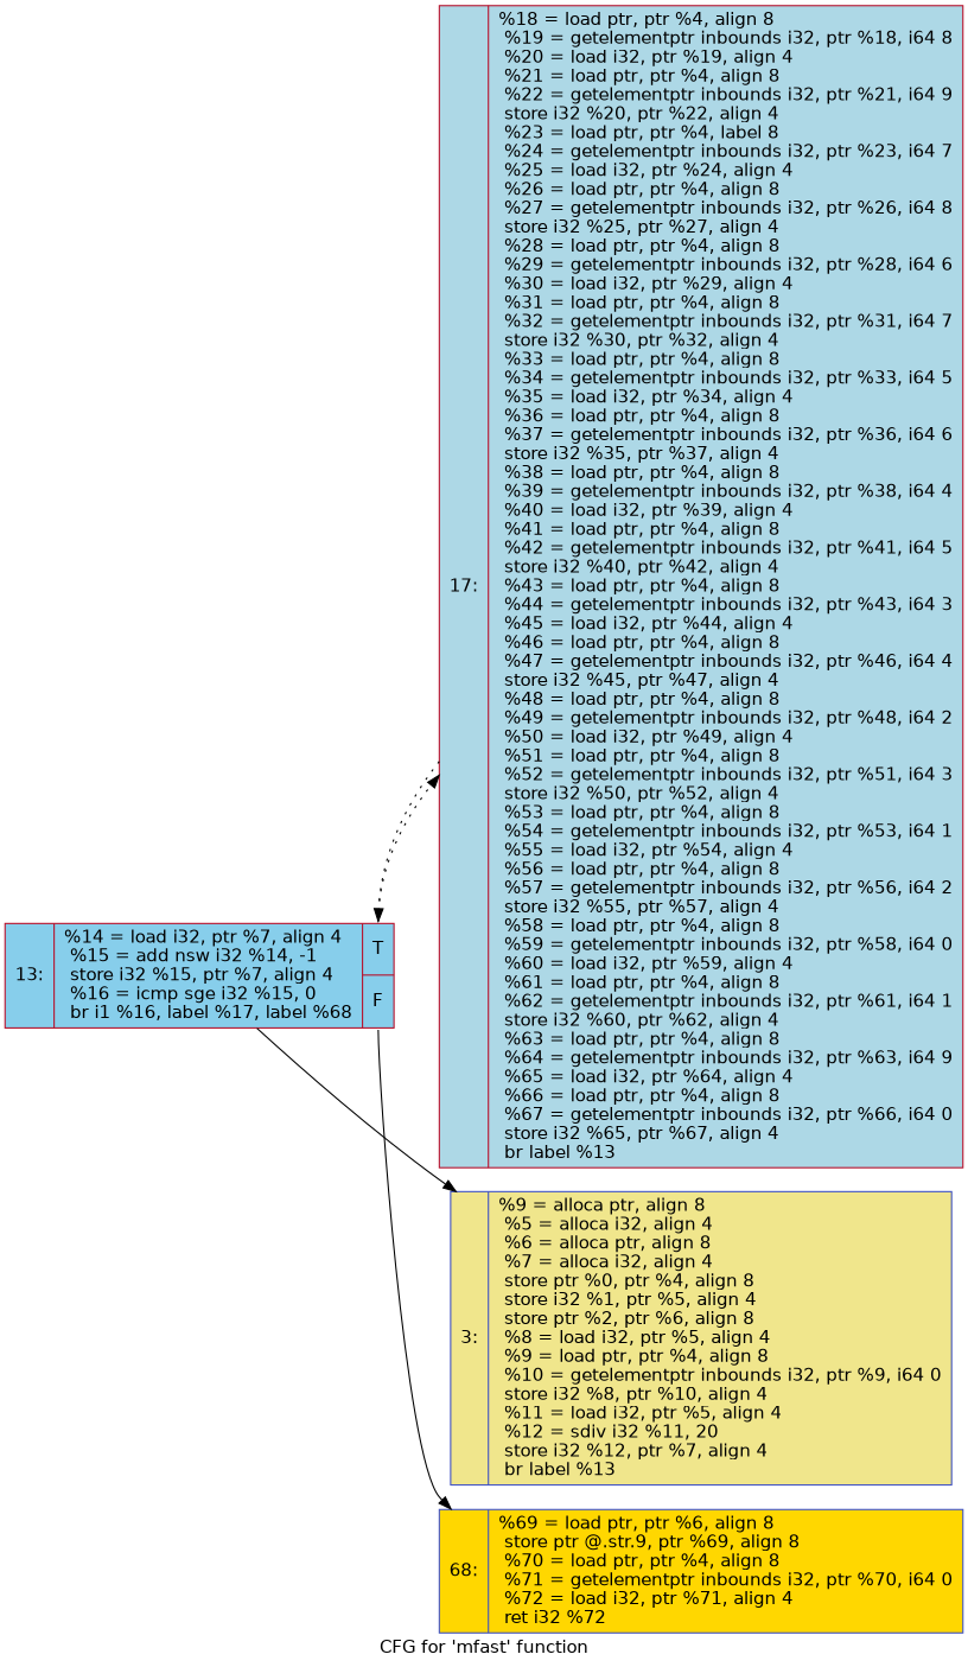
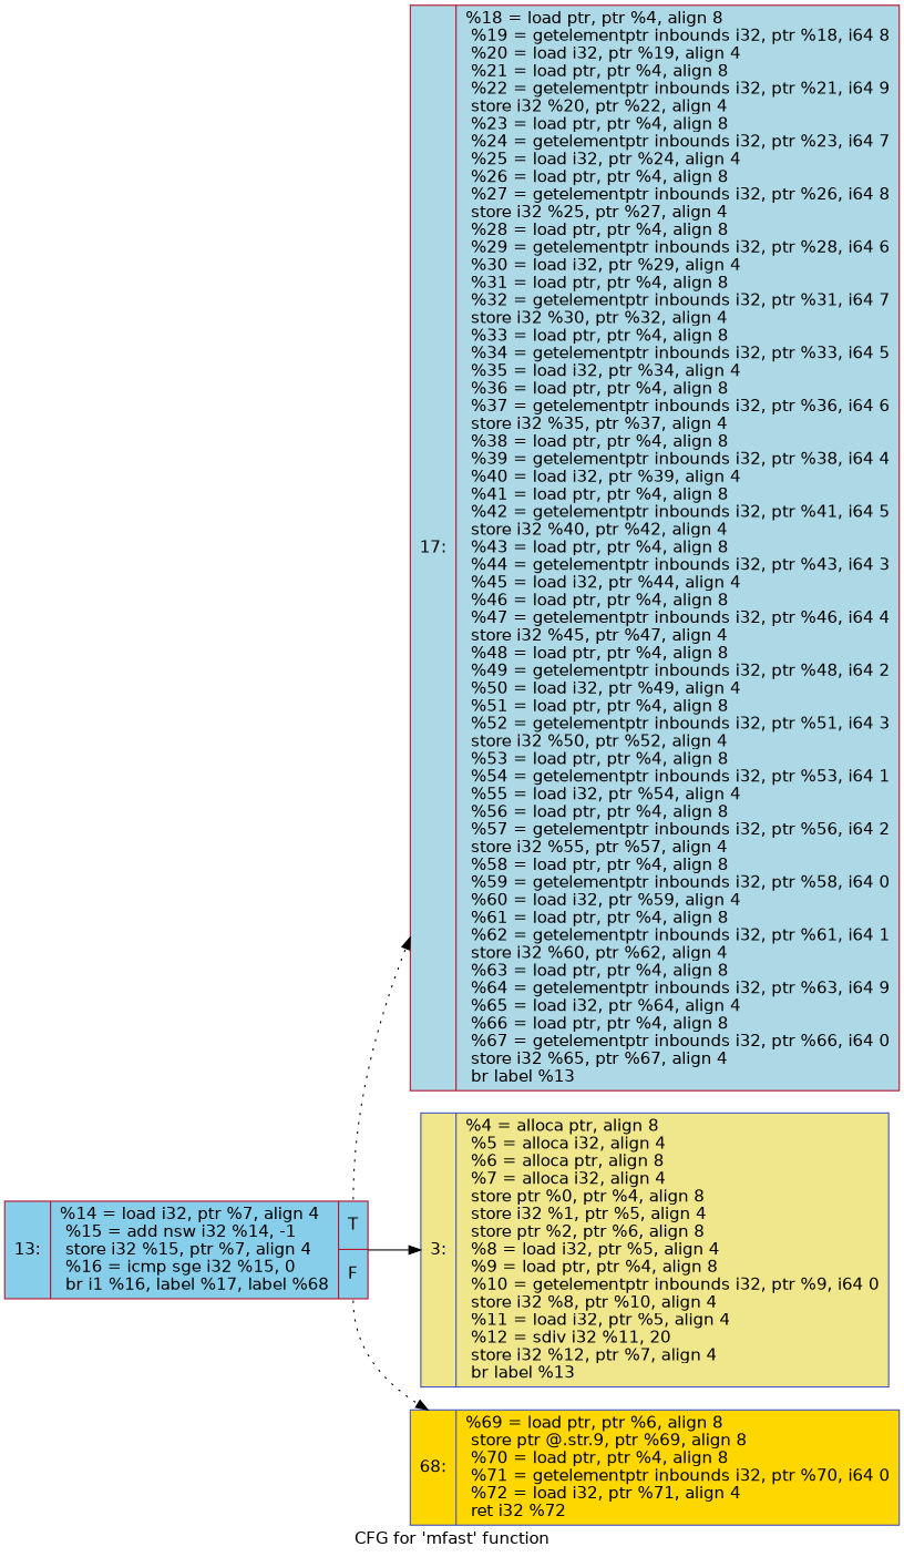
  digraph {
    fontname="DejaVu Sans"
    label="CFG for 'mfast' function"
    rankdir=LR
    node [color="#3d50c3ff" fontname="DejaVu Sans" shape=record style=filled]
    edge [fontname="DejaVu Sans" style=solid]
-   n1 [fillcolor=khaki label="{3:\l|  %9 = alloca ptr, align 8\l  %5 = alloca i32, align 4\l  %6 = alloca ptr, align 8\l  %7 = alloca i32, align 4\l  store ptr %0, ptr %4, align 8\l  store i32 %1, ptr %5, align 4\l  store ptr %2, ptr %6, align 8\l  %8 = load i32, ptr %5, align 4\l  %9 = load ptr, ptr %4, align 8\l  %10 = getelementptr inbounds i32, ptr %9, i64 0\l  store i32 %8, ptr %10, align 4\l  %11 = load i32, ptr %5, align 4\l  %12 = sdiv i32 %11, 20\l  store i32 %12, ptr %7, align 4\l  br label %13\l}"]
+   n1 [fillcolor=khaki label="{3:\l|  %4 = alloca ptr, align 8\l  %5 = alloca i32, align 4\l  %6 = alloca ptr, align 8\l  %7 = alloca i32, align 4\l  store ptr %0, ptr %4, align 8\l  store i32 %1, ptr %5, align 4\l  store ptr %2, ptr %6, align 8\l  %8 = load i32, ptr %5, align 4\l  %9 = load ptr, ptr %4, align 8\l  %10 = getelementptr inbounds i32, ptr %9, i64 0\l  store i32 %8, ptr %10, align 4\l  %11 = load i32, ptr %5, align 4\l  %12 = sdiv i32 %11, 20\l  store i32 %12, ptr %7, align 4\l  br label %13\l}"]
    n2 [color="#b70d28ff" fillcolor=skyblue label="{13:\l|  %14 = load i32, ptr %7, align 4\l  %15 = add nsw i32 %14, -1\l  store i32 %15, ptr %7, align 4\l  %16 = icmp sge i32 %15, 0\l  br i1 %16, label %17, label %68\l|{<s0>T|<s1>F}}"]
-   n3 [color="#b70d28ff" fillcolor=lightblue label="{17:\l|  %18 = load ptr, ptr %4, align 8\l  %19 = getelementptr inbounds i32, ptr %18, i64 8\l  %20 = load i32, ptr %19, align 4\l  %21 = load ptr, ptr %4, align 8\l  %22 = getelementptr inbounds i32, ptr %21, i64 9\l  store i32 %20, ptr %22, align 4\l  %23 = load ptr, ptr %4, label 8\l  %24 = getelementptr inbounds i32, ptr %23, i64 7\l  %25 = load i32, ptr %24, align 4\l  %26 = load ptr, ptr %4, align 8\l  %27 = getelementptr inbounds i32, ptr %26, i64 8\l  store i32 %25, ptr %27, align 4\l  %28 = load ptr, ptr %4, align 8\l  %29 = getelementptr inbounds i32, ptr %28, i64 6\l  %30 = load i32, ptr %29, align 4\l  %31 = load ptr, ptr %4, align 8\l  %32 = getelementptr inbounds i32, ptr %31, i64 7\l  store i32 %30, ptr %32, align 4\l  %33 = load ptr, ptr %4, align 8\l  %34 = getelementptr inbounds i32, ptr %33, i64 5\l  %35 = load i32, ptr %34, align 4\l  %36 = load ptr, ptr %4, align 8\l  %37 = getelementptr inbounds i32, ptr %36, i64 6\l  store i32 %35, ptr %37, align 4\l  %38 = load ptr, ptr %4, align 8\l  %39 = getelementptr inbounds i32, ptr %38, i64 4\l  %40 = load i32, ptr %39, align 4\l  %41 = load ptr, ptr %4, align 8\l  %42 = getelementptr inbounds i32, ptr %41, i64 5\l  store i32 %40, ptr %42, align 4\l  %43 = load ptr, ptr %4, align 8\l  %44 = getelementptr inbounds i32, ptr %43, i64 3\l  %45 = load i32, ptr %44, align 4\l  %46 = load ptr, ptr %4, align 8\l  %47 = getelementptr inbounds i32, ptr %46, i64 4\l  store i32 %45, ptr %47, align 4\l  %48 = load ptr, ptr %4, align 8\l  %49 = getelementptr inbounds i32, ptr %48, i64 2\l  %50 = load i32, ptr %49, align 4\l  %51 = load ptr, ptr %4, align 8\l  %52 = getelementptr inbounds i32, ptr %51, i64 3\l  store i32 %50, ptr %52, align 4\l  %53 = load ptr, ptr %4, align 8\l  %54 = getelementptr inbounds i32, ptr %53, i64 1\l  %55 = load i32, ptr %54, align 4\l  %56 = load ptr, ptr %4, align 8\l  %57 = getelementptr inbounds i32, ptr %56, i64 2\l  store i32 %55, ptr %57, align 4\l  %58 = load ptr, ptr %4, align 8\l  %59 = getelementptr inbounds i32, ptr %58, i64 0\l  %60 = load i32, ptr %59, align 4\l  %61 = load ptr, ptr %4, align 8\l  %62 = getelementptr inbounds i32, ptr %61, i64 1\l  store i32 %60, ptr %62, align 4\l  %63 = load ptr, ptr %4, align 8\l  %64 = getelementptr inbounds i32, ptr %63, i64 9\l  %65 = load i32, ptr %64, align 4\l  %66 = load ptr, ptr %4, align 8\l  %67 = getelementptr inbounds i32, ptr %66, i64 0\l  store i32 %65, ptr %67, align 4\l  br label %13\l}"]
+   n3 [color="#b70d28ff" fillcolor=lightblue label="{17:\l|  %18 = load ptr, ptr %4, align 8\l  %19 = getelementptr inbounds i32, ptr %18, i64 8\l  %20 = load i32, ptr %19, align 4\l  %21 = load ptr, ptr %4, align 8\l  %22 = getelementptr inbounds i32, ptr %21, i64 9\l  store i32 %20, ptr %22, align 4\l  %23 = load ptr, ptr %4, align 8\l  %24 = getelementptr inbounds i32, ptr %23, i64 7\l  %25 = load i32, ptr %24, align 4\l  %26 = load ptr, ptr %4, align 8\l  %27 = getelementptr inbounds i32, ptr %26, i64 8\l  store i32 %25, ptr %27, align 4\l  %28 = load ptr, ptr %4, align 8\l  %29 = getelementptr inbounds i32, ptr %28, i64 6\l  %30 = load i32, ptr %29, align 4\l  %31 = load ptr, ptr %4, align 8\l  %32 = getelementptr inbounds i32, ptr %31, i64 7\l  store i32 %30, ptr %32, align 4\l  %33 = load ptr, ptr %4, align 8\l  %34 = getelementptr inbounds i32, ptr %33, i64 5\l  %35 = load i32, ptr %34, align 4\l  %36 = load ptr, ptr %4, align 8\l  %37 = getelementptr inbounds i32, ptr %36, i64 6\l  store i32 %35, ptr %37, align 4\l  %38 = load ptr, ptr %4, align 8\l  %39 = getelementptr inbounds i32, ptr %38, i64 4\l  %40 = load i32, ptr %39, align 4\l  %41 = load ptr, ptr %4, align 8\l  %42 = getelementptr inbounds i32, ptr %41, i64 5\l  store i32 %40, ptr %42, align 4\l  %43 = load ptr, ptr %4, align 8\l  %44 = getelementptr inbounds i32, ptr %43, i64 3\l  %45 = load i32, ptr %44, align 4\l  %46 = load ptr, ptr %4, align 8\l  %47 = getelementptr inbounds i32, ptr %46, i64 4\l  store i32 %45, ptr %47, align 4\l  %48 = load ptr, ptr %4, align 8\l  %49 = getelementptr inbounds i32, ptr %48, i64 2\l  %50 = load i32, ptr %49, align 4\l  %51 = load ptr, ptr %4, align 8\l  %52 = getelementptr inbounds i32, ptr %51, i64 3\l  store i32 %50, ptr %52, align 4\l  %53 = load ptr, ptr %4, align 8\l  %54 = getelementptr inbounds i32, ptr %53, i64 1\l  %55 = load i32, ptr %54, align 4\l  %56 = load ptr, ptr %4, align 8\l  %57 = getelementptr inbounds i32, ptr %56, i64 2\l  store i32 %55, ptr %57, align 4\l  %58 = load ptr, ptr %4, align 8\l  %59 = getelementptr inbounds i32, ptr %58, i64 0\l  %60 = load i32, ptr %59, align 4\l  %61 = load ptr, ptr %4, align 8\l  %62 = getelementptr inbounds i32, ptr %61, i64 1\l  store i32 %60, ptr %62, align 4\l  %63 = load ptr, ptr %4, align 8\l  %64 = getelementptr inbounds i32, ptr %63, i64 9\l  %65 = load i32, ptr %64, align 4\l  %66 = load ptr, ptr %4, align 8\l  %67 = getelementptr inbounds i32, ptr %66, i64 0\l  store i32 %65, ptr %67, align 4\l  br label %13\l}"]
    n4 [fillcolor=gold label="{68:\l|  %69 = load ptr, ptr %6, align 8\l  store ptr @.str.9, ptr %69, align 8\l  %70 = load ptr, ptr %4, align 8\l  %71 = getelementptr inbounds i32, ptr %70, i64 0\l  %72 = load i32, ptr %71, align 4\l  ret i32 %72\l}"]
    n2 -> n1
    n2 -> n3 [style=dotted tailport=s0]
-   n2 -> n4 [tailport=s1]
-   n3 -> n2 [style=dotted]
+   n2 -> n4 [style=dotted tailport=s1]
  }
